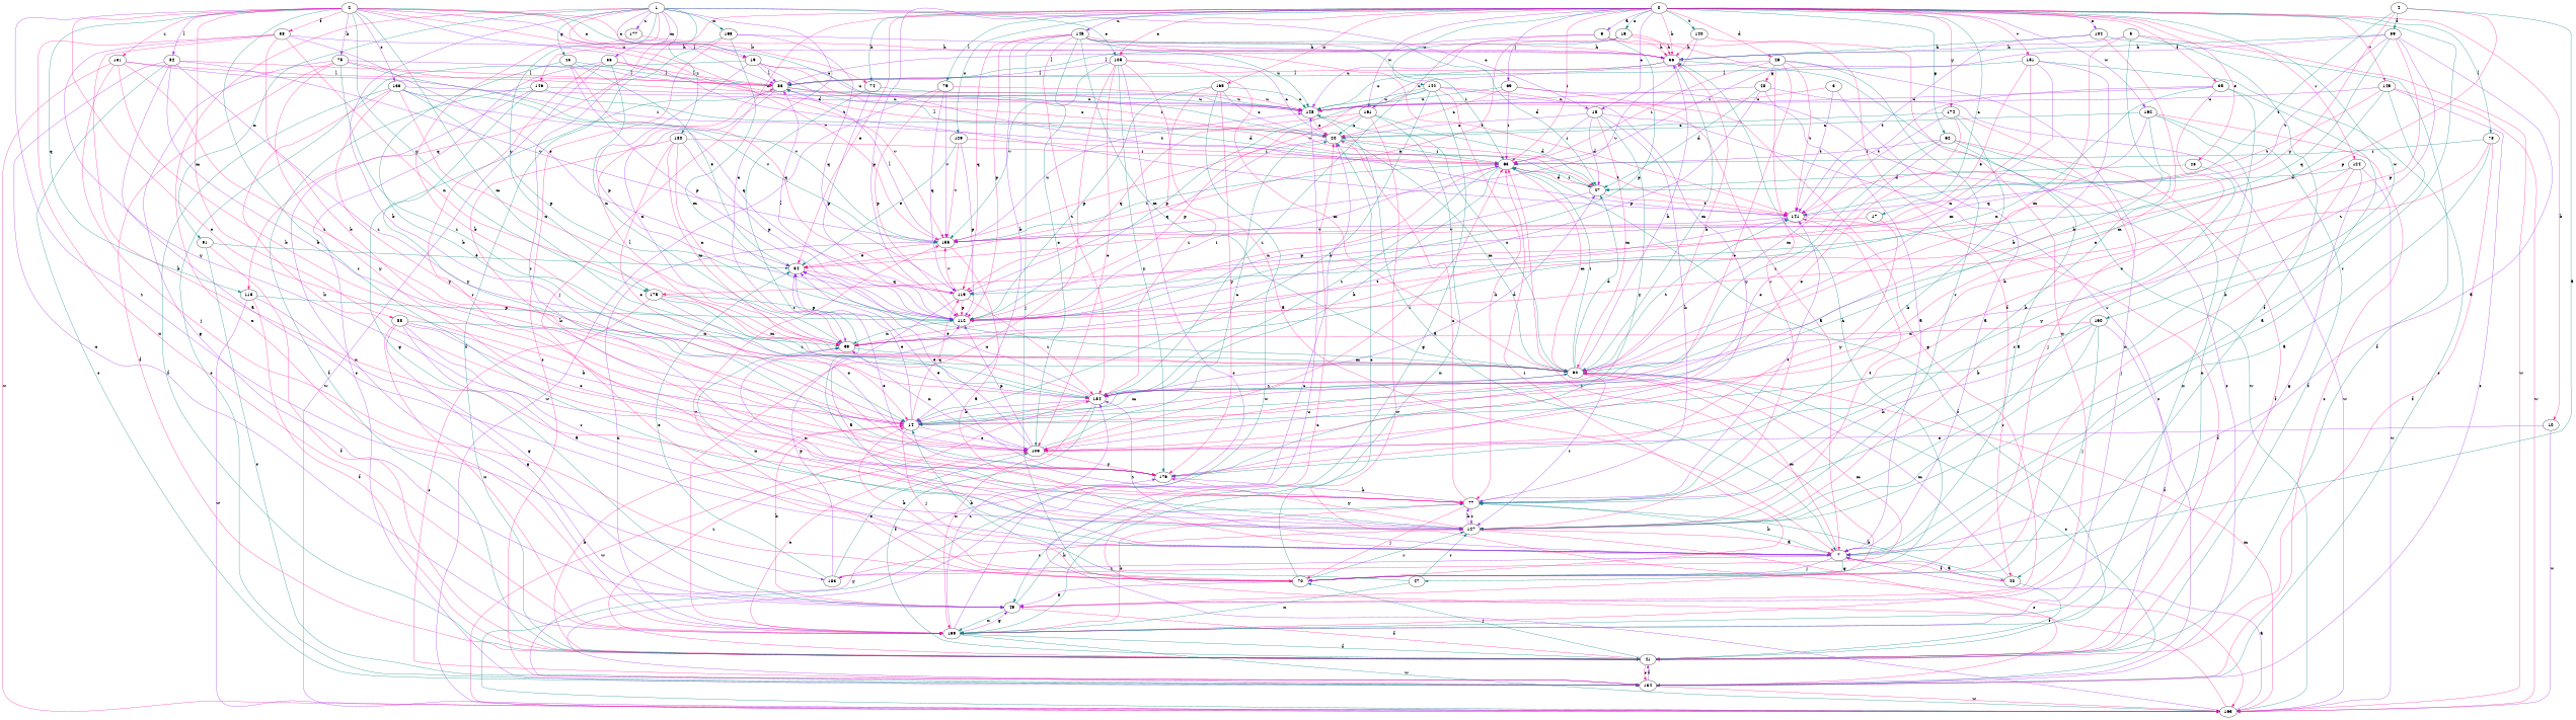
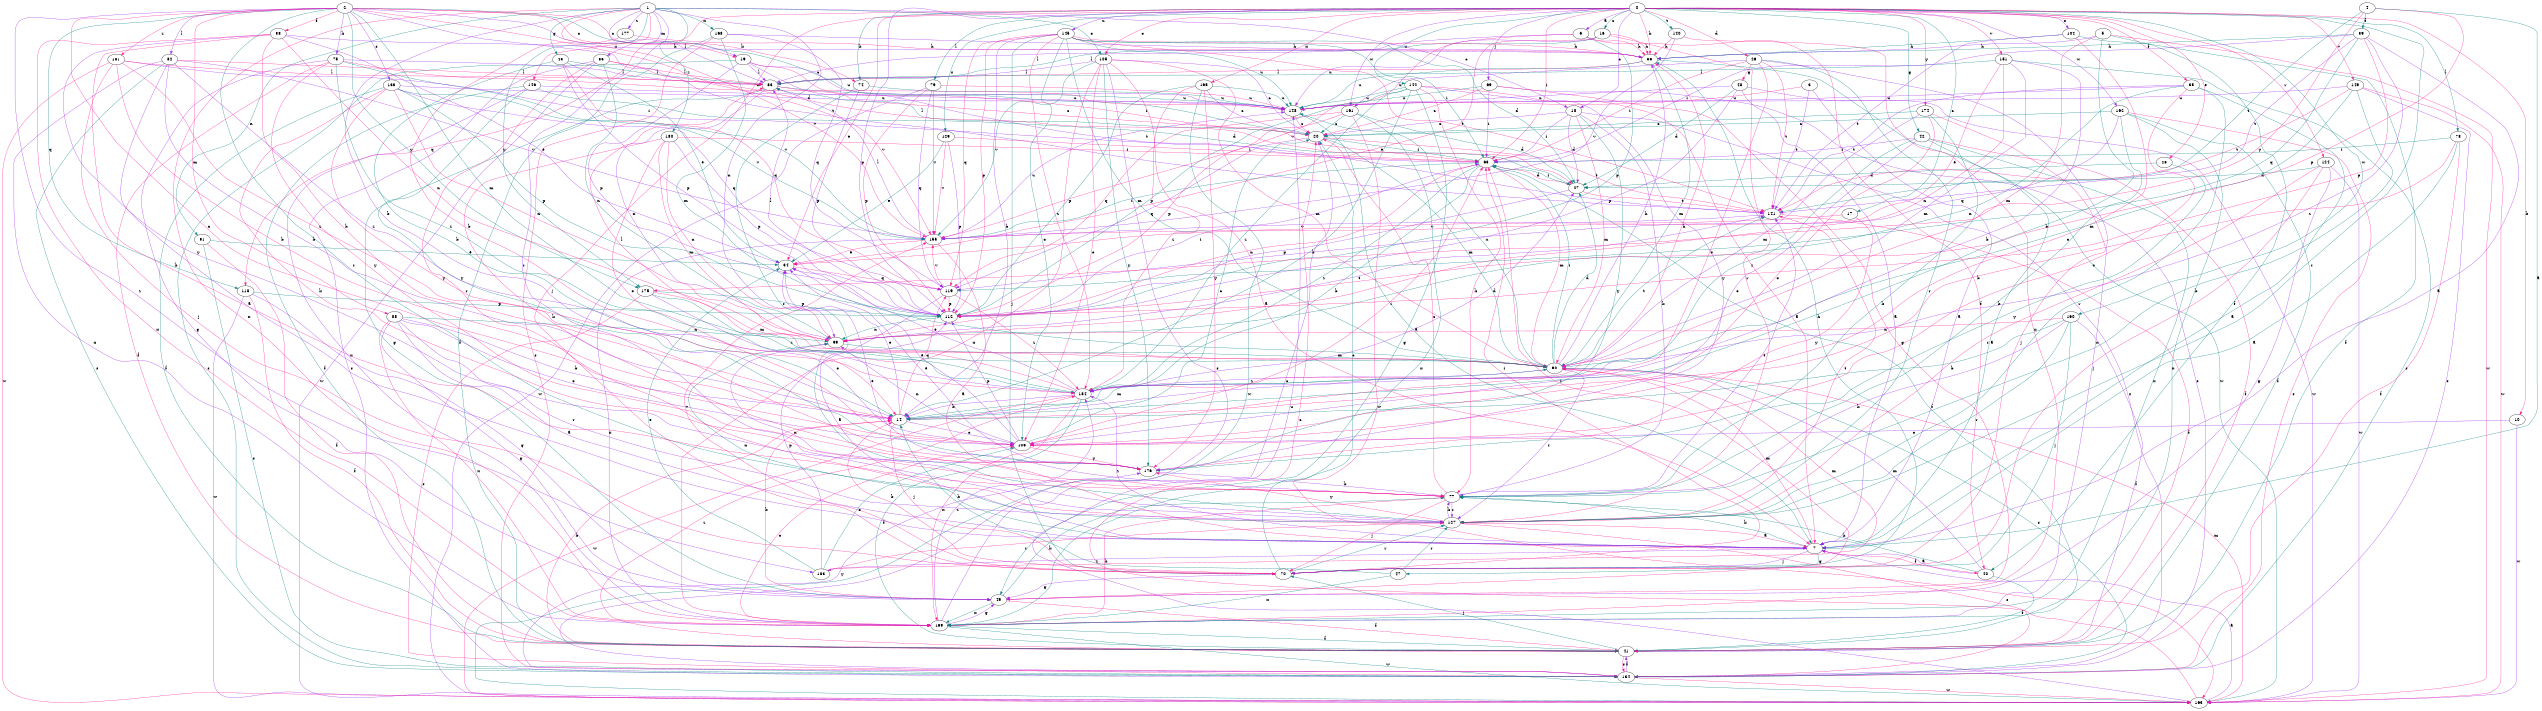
  strict digraph {
    edge [color=deeppink]
    0
    6
    10
    16
    17
    18
    26
    28
    34
    35
-   42 [label=62]
+   42
    56
    63
    69
    70
    74
    78
    79
    104
    105
    112
    118
    124
    127
    129
    140
    142
    145
    149
    151
    160
    161
    162
    165
    174
    155
    83
    40
    106
    163
    148
    176
    20
    27
    90
    77
    134
    169
    141
    48
    119
    99
    7
    184
    41
    14
    49
    1
    19
    45
    85
    91
    146
    168
    175
    177
    180
    2
    38
    75
    82
    88
    133
    181
    183
    3
    47
    4
    39
    5
    0 -> 6 [color=purple label=a]
    0 -> 10 [label=b]
    0 -> 16 [color=teal label=c]
    0 -> 17 [color=teal label=c]
    0 -> 18 [color=purple label=c]
    0 -> 26 [label=d]
    0 -> 28 [label=e]
    0 -> 34 [label=e]
    0 -> 35 [label=f]
    0 -> 42 [color=teal label=g]
    0 -> 56 [label=h]
    0 -> 63 [label=i]
    0 -> 69 [color=purple label=j]
    0 -> 70 [label=j]
    0 -> 74 [color=teal label=k]
    0 -> 78 [color=teal label=l]
    0 -> 79 [color=teal label=l]
    0 -> 104 [color=purple label=o]
    0 -> 105 [label=o]
    0 -> 112 [color=purple label=p]
    0 -> 118 [label=q]
    0 -> 124 [label=r]
    0 -> 127 [color=teal label=r]
    0 -> 129 [color=teal label=s]
    0 -> 140 [color=teal label=t]
    0 -> 142 [color=teal label=u]
    0 -> 145 [color=purple label=u]
    0 -> 149 [label=v]
    0 -> 151 [label=v]
    0 -> 160 [color=teal label=w]
    0 -> 161 [color=purple label=w]
    0 -> 162 [color=purple label=w]
    0 -> 165 [label=x]
    0 -> 174 [label=y]
    6 -> 56 [label=h]
    6 -> 112 [color=teal label=p]
    6 -> 155 [label=v]
    6 -> 83 [color=purple label=l]
    6 -> 40 [label=f]
    10 -> 106 [color=purple label=o]
    10 -> 163 [color=purple label=w]
    16 -> 34 [label=e]
    16 -> 56 [label=h]
    16 -> 127 [label=r]
    16 -> 83 [color=teal label=l]
    16 -> 148 [color=purple label=u]
    17 -> 155 [label=v]
    17 -> 176 [label=y]
    18 -> 63 [color=purple label=i]
    18 -> 176 [color=teal label=y]
    18 -> 20 [color=purple label=c]
    18 -> 27 [color=purple label=d]
    18 -> 90 [label=m]
    18 -> 77 [color=purple label=k]
    18 -> 134 [color=purple label=s]
    26 -> 63 [label=i]
    26 -> 127 [color=teal label=r]
    26 -> 161 [color=purple label=u]
    26 -> 106 [label=o]
    26 -> 169 [color=purple label=x]
    26 -> 141 [label=t]
    26 -> 48 [label=g]
    28 -> 176 [color=teal label=y]
    28 -> 27 [color=teal label=d]
    34 -> 119 [label=q]
    35 -> 127 [color=teal label=r]
    35 -> 106 [label=o]
    35 -> 148 [color=purple label=u]
    35 -> 141 [color=purple label=t]
    35 -> 99 [color=teal label=n]
    35 -> 7 [color=teal label=a]
    42 -> 63 [color=purple label=i]
    42 -> 106 [color=purple label=o]
    42 -> 169 [color=teal label=x]
    42 -> 7 [color=teal label=a]
    42 -> 184 [color=teal label=z]
    42 -> 41 [label=f]
    56 -> 83 [label=l]
    56 -> 163 [color=teal label=w]
    56 -> 148 [color=teal label=u]
    56 -> 90 [color=teal label=m]
    63 -> 27 [label=d]
    63 -> 90 [label=m]
    63 -> 99 [label=n]
    63 -> 184 [color=teal label=z]
    63 -> 41 [color=teal label=f]
    63 -> 14 [color=teal label=b]
    69 -> 63 [color=purple label=i]
    69 -> 148 [color=teal label=u]
    69 -> 20 [label=c]
    69 -> 134 [color=purple label=s]
    69 -> 49 [label=g]
    70 -> 56 [color=teal label=h]
    70 -> 63 [label=i]
    70 -> 127 [color=teal label=r]
    70 -> 155 [label=v]
    70 -> 20 [color=teal label=c]
    70 -> 14 [label=b]
    70 -> 49 [color=purple label=g]
    74 -> 112 [color=purple label=p]
    74 -> 127 [color=teal label=r]
    74 -> 148 [color=teal label=u]
    78 -> 63 [color=teal label=i]
    78 -> 7 [color=teal label=a]
    78 -> 41 [label=f]
    78 -> 14 [label=b]
    79 -> 112 [label=p]
    79 -> 155 [color=purple label=v]
    79 -> 163 [color=purple label=w]
    79 -> 148 [label=u]
    79 -> 119 [color=purple label=q]
    104 -> 56 [color=teal label=h]
    104 -> 106 [label=o]
    104 -> 141 [color=purple label=t]
    104 -> 41 [color=teal label=f]
    105 -> 155 [color=teal label=v]
    105 -> 83 [color=purple label=l]
    105 -> 106 [label=o]
    105 -> 176 [color=teal label=y]
    105 -> 20 [color=purple label=c]
    105 -> 90 [label=m]
    105 -> 134 [color=purple label=s]
    105 -> 169 [label=x]
    105 -> 7 [label=a]
    112 -> 63 [color=purple label=i]
    112 -> 83 [color=purple label=l]
    112 -> 99 [color=teal label=n]
    118 -> 112 [color=teal label=p]
    118 -> 163 [color=purple label=w]
    118 -> 41 [label=f]
    118 -> 49 [color=purple label=g]
    124 -> 70 [label=j]
    124 -> 127 [label=r]
    124 -> 163 [color=purple label=w]
    124 -> 27 [color=teal label=d]
    124 -> 49 [color=purple label=g]
    127 -> 176 [label=y]
    127 -> 77 [color=purple label=k]
    127 -> 134 [label=s]
    127 -> 141 [label=t]
    127 -> 99 [color=purple label=n]
    127 -> 7 [label=a]
    129 -> 34 [color=teal label=e]
    129 -> 63 [label=i]
    129 -> 112 [color=purple label=p]
    129 -> 155 [label=v]
    140 -> 56 [label=h]
    140 -> 155 [color=purple label=v]
    140 -> 169 [label=x]
    142 -> 112 [color=teal label=p]
    142 -> 148 [color=teal label=u]
    142 -> 176 [color=purple label=y]
    142 -> 77 [label=k]
    142 -> 7 [label=a]
    142 -> 184 [color=teal label=z]
    142 -> 14 [color=teal label=b]
    142 -> 49 [color=teal label=g]
    145 -> 56 [label=h]
    145 -> 63 [color=teal label=i]
    145 -> 70 [color=teal label=j]
    145 -> 112 [label=p]
    145 -> 106 [color=teal label=o]
    145 -> 148 [color=teal label=u]
    145 -> 27 [color=teal label=d]
    145 -> 90 [color=teal label=m]
    145 -> 141 [label=t]
    145 -> 119 [label=q]
    145 -> 184 [label=z]
    145 -> 14 [color=purple label=b]
    149 -> 163 [label=w]
    149 -> 148 [color=purple label=u]
    149 -> 90 [color=teal label=m]
    149 -> 77 [color=teal label=k]
    149 -> 134 [color=purple label=s]
    149 -> 141 [label=t]
    151 -> 34 [label=e]
    151 -> 83 [color=teal label=l]
    151 -> 90 [color=purple label=m]
    151 -> 134 [color=teal label=s]
    151 -> 99 [label=n]
    151 -> 14 [color=purple label=b]
    160 -> 70 [color=teal label=j]
    160 -> 127 [color=teal label=r]
    160 -> 77 [color=purple label=k]
    160 -> 99 [label=n]
    160 -> 41 [color=purple label=f]
    160 -> 14 [color=teal label=b]
    161 -> 112 [label=p]
    161 -> 163 [label=w]
    161 -> 20 [color=teal label=c]
    161 -> 27 [color=teal label=d]
    161 -> 169 [color=teal label=x]
    161 -> 119 [label=q]
    162 -> 20 [color=teal label=c]
    162 -> 77 [color=teal label=k]
    162 -> 134 [label=s]
    162 -> 169 [color=teal label=x]
    162 -> 119 [color=purple label=q]
    162 -> 41 [color=teal label=f]
    165 -> 112 [color=teal label=p]
    165 -> 163 [color=teal label=w]
    165 -> 148 [color=teal label=u]
    165 -> 176 [label=y]
    165 -> 20 [color=purple label=c]
    165 -> 184 [label=z]
    174 -> 70 [label=j]
    174 -> 106 [label=o]
    174 -> 20 [color=teal label=c]
    174 -> 90 [color=purple label=m]
    174 -> 77 [color=teal label=k]
    155 -> 34 [label=e]
    155 -> 63 [color=teal label=i]
    155 -> 83 [color=purple label=l]
    155 -> 148 [color=purple label=u]
    155 -> 169 [color=purple label=x]
    155 -> 7 [label=a]
    83 -> 148 [color=teal label=u]
    83 -> 20 [label=c]
    83 -> 99 [color=purple label=n]
    83 -> 49 [color=teal label=g]
    40 -> 90 [color=purple label=m]
    40 -> 77 [color=teal label=k]
    40 -> 7 [color=purple label=a]
    40 -> 41 [color=teal label=f]
    106 -> 34 [color=purple label=e]
    106 -> 63 [label=i]
    106 -> 112 [color=purple label=p]
    106 -> 176 [label=y]
    106 -> 20 [color=teal label=c]
    106 -> 99 [color=purple label=n]
    163 -> 148 [color=purple label=u]
    163 -> 20 [label=c]
    163 -> 90 [label=m]
    163 -> 7 [color=purple label=a]
    148 -> 20 [label=c]
    148 -> 7 [color=teal label=a]
    176 -> 34 [color=purple label=e]
    176 -> 77 [color=purple label=k]
    20 -> 63 [color=teal label=i]
    20 -> 83 [color=teal label=l]
    20 -> 90 [color=teal label=m]
    20 -> 141 [label=t]
    20 -> 119 [color=purple label=q]
    27 -> 63 [color=teal label=i]
    27 -> 112 [color=purple label=p]
    27 -> 141 [label=t]
    90 -> 56 [color=purple label=h]
    90 -> 63 [color=teal label=i]
    90 -> 127 [color=purple label=r]
    90 -> 148 [color=teal label=u]
    90 -> 27 [color=teal label=d]
    90 -> 134 [color=teal label=s]
    90 -> 141 [color=teal label=t]
    90 -> 184 [color=purple label=z]
    77 -> 34 [color=purple label=e]
    77 -> 70 [label=j]
    77 -> 127 [color=purple label=r]
    77 -> 20 [label=c]
    77 -> 141 [color=purple label=t]
    134 -> 163 [label=w]
    134 -> 176 [color=purple label=y]
    134 -> 41 [color=purple label=f]
    169 -> 106 [label=o]
    169 -> 163 [color=teal label=w]
    169 -> 20 [color=purple label=c]
    169 -> 77 [label=k]
    169 -> 184 [color=purple label=z]
    169 -> 41 [color=teal label=f]
    169 -> 49 [color=purple label=g]
    141 -> 155 [color=purple label=v]
    141 -> 41 [label=f]
    48 -> 112 [color=purple label=p]
    48 -> 163 [color=purple label=w]
    48 -> 148 [color=purple label=u]
    48 -> 27 [color=teal label=d]
    48 -> 7 [color=purple label=a]
    119 -> 112 [label=p]
    119 -> 155 [label=v]
    119 -> 7 [color=purple label=a]
    119 -> 184 [label=z]
    99 -> 90 [color=teal label=m]
    99 -> 141 [color=purple label=t]
    7 -> 70 [color=purple label=j]
    7 -> 40 [label=f]
    7 -> 90 [label=m]
    7 -> 77 [color=teal label=k]
    7 -> 99 [color=teal label=n]
    7 -> 184 [color=purple label=z]
    7 -> 183 [color=purple label=z]
    7 -> 47 [color=teal label=g]
    184 -> 34 [color=purple label=e]
    184 -> 56 [label=h]
    184 -> 83 [label=l]
    184 -> 163 [label=w]
    184 -> 27 [color=purple label=d]
    184 -> 169 [label=x]
    184 -> 41 [color=teal label=f]
    184 -> 14 [color=purple label=b]
    41 -> 70 [color=teal label=j]
    41 -> 134 [label=s]
    41 -> 184 [label=z]
    41 -> 14 [label=b]
    14 -> 34 [color=purple label=e]
    14 -> 70 [label=j]
    14 -> 106 [color=purple label=o]
    14 -> 90 [color=teal label=m]
    14 -> 119 [label=q]
    49 -> 63 [label=i]
    49 -> 77 [color=teal label=k]
    49 -> 169 [color=teal label=x]
    49 -> 41 [label=f]
    49 -> 14 [label=b]
    1 -> 18 [color=purple label=c]
    1 -> 105 [color=teal label=o]
    1 -> 127 [color=purple label=r]
    1 -> 155 [label=v]
    1 -> 169 [label=x]
    1 -> 99 [color=purple label=n]
    1 -> 14 [color=purple label=b]
    1 -> 19 [color=purple label=c]
    1 -> 45 [color=teal label=g]
    1 -> 85 [color=purple label=m]
    1 -> 91 [color=teal label=n]
    1 -> 146 [label=u]
    1 -> 168 [color=teal label=x]
    1 -> 175 [color=teal label=y]
    1 -> 177 [color=purple label=z]
    1 -> 180 [color=teal label=z]
    19 -> 63 [label=i]
    19 -> 112 [color=purple label=p]
    19 -> 83 [color=purple label=l]
    19 -> 148 [color=purple label=u]
    19 -> 134 [color=teal label=s]
    19 -> 141 [color=purple label=t]
    45 -> 34 [color=teal label=e]
    45 -> 112 [color=purple label=p]
    45 -> 83 [color=teal label=l]
    45 -> 119 [label=q]
    45 -> 14 [color=teal label=b]
    85 -> 127 [label=r]
    85 -> 155 [label=v]
    85 -> 83 [label=l]
    85 -> 163 [color=purple label=w]
    85 -> 134 [color=purple label=s]
    85 -> 99 [color=teal label=n]
    91 -> 34 [color=teal label=e]
    91 -> 134 [color=teal label=s]
    91 -> 41 [label=f]
    146 -> 148 [color=purple label=u]
    146 -> 176 [color=teal label=y]
    146 -> 27 [color=teal label=d]
    146 -> 169 [color=purple label=x]
    146 -> 41 [color=teal label=f]
    168 -> 56 [color=purple label=h]
    168 -> 90 [color=teal label=m]
    168 -> 134 [label=s]
    168 -> 119 [color=purple label=q]
    168 -> 41 [color=teal label=f]
    175 -> 112 [color=teal label=p]
    175 -> 106 [color=purple label=o]
    175 -> 90 [label=m]
    175 -> 134 [label=s]
    175 -> 184 [color=teal label=z]
    177 -> 56 [label=h]
    177 -> 14 [label=b]
    180 -> 63 [label=i]
    180 -> 112 [color=purple label=p]
    180 -> 106 [label=o]
    180 -> 90 [label=m]
    180 -> 77 [label=k]
    180 -> 99 [label=n]
    2 -> 74 [label=k]
    2 -> 118 [color=teal label=q]
    2 -> 127 [color=teal label=r]
    2 -> 83 [color=purple label=l]
    2 -> 106 [label=o]
    2 -> 20 [color=teal label=c]
    2 -> 27 [label=d]
    2 -> 90 [color=teal label=m]
    2 -> 141 [color=purple label=t]
    2 -> 19 [label=c]
    2 -> 175 [color=teal label=y]
    2 -> 38 [label=f]
    2 -> 75 [color=purple label=k]
    2 -> 82 [color=purple label=l]
    2 -> 88 [label=m]
    2 -> 133 [color=purple label=s]
    2 -> 181 [label=z]
    2 -> 183 [color=purple label=z]
    38 -> 34 [color=purple label=e]
    38 -> 56 [color=purple label=h]
    38 -> 176 [color=purple label=y]
    38 -> 77 [label=k]
    38 -> 169 [label=x]
    38 -> 99 [label=n]
    38 -> 14 [label=b]
    75 -> 155 [color=teal label=v]
    75 -> 83 [color=purple label=l]
    75 -> 148 [label=u]
    75 -> 176 [label=y]
    75 -> 184 [color=teal label=z]
    75 -> 41 [label=f]
    75 -> 49 [color=purple label=g]
    82 -> 155 [color=purple label=v]
    82 -> 83 [label=l]
    82 -> 134 [color=teal label=s]
    82 -> 169 [color=purple label=x]
    82 -> 7 [color=purple label=a]
    82 -> 184 [color=purple label=z]
    82 -> 14 [color=purple label=b]
    88 -> 127 [color=purple label=r]
    88 -> 106 [color=purple label=o]
    88 -> 169 [label=x]
    88 -> 99 [color=teal label=n]
    88 -> 7 [color=purple label=a]
    88 -> 14 [color=purple label=b]
    88 -> 49 [color=purple label=g]
    133 -> 112 [color=teal label=p]
    133 -> 155 [color=teal label=v]
    133 -> 148 [color=purple label=u]
    133 -> 176 [label=y]
    133 -> 77 [label=k]
    133 -> 119 [color=purple label=q]
    133 -> 99 [label=n]
    133 -> 41 [color=teal label=f]
    181 -> 63 [color=purple label=i]
    181 -> 70 [label=j]
    181 -> 83 [label=l]
    181 -> 163 [label=w]
    181 -> 184 [label=z]
    181 -> 14 [label=b]
    183 -> 34 [color=teal label=e]
    183 -> 112 [color=purple label=p]
    183 -> 127 [label=r]
    183 -> 106 [color=teal label=o]
    183 -> 90 [label=m]
    3 -> 148 [label=u]
    3 -> 141 [color=purple label=t]
    3 -> 7 [color=purple label=a]
    47 -> 127 [color=teal label=r]
    47 -> 169 [color=teal label=x]
    47 -> 14 [color=teal label=b]
    4 -> 112 [label=p]
    4 -> 141 [color=teal label=t]
    4 -> 7 [color=teal label=a]
    4 -> 175 [label=y]
    4 -> 39 [color=teal label=f]
    39 -> 56 [color=teal label=h]
    39 -> 63 [color=purple label=i]
    39 -> 112 [label=p]
    39 -> 141 [color=purple label=t]
    39 -> 119 [color=teal label=q]
    39 -> 7 [color=purple label=a]
    39 -> 184 [color=purple label=z]
    5 -> 56 [color=purple label=h]
    5 -> 40 [color=teal label=f]
    5 -> 163 [label=w]
    5 -> 90 [label=m]
    5 -> 14 [color=teal label=b]
  }
